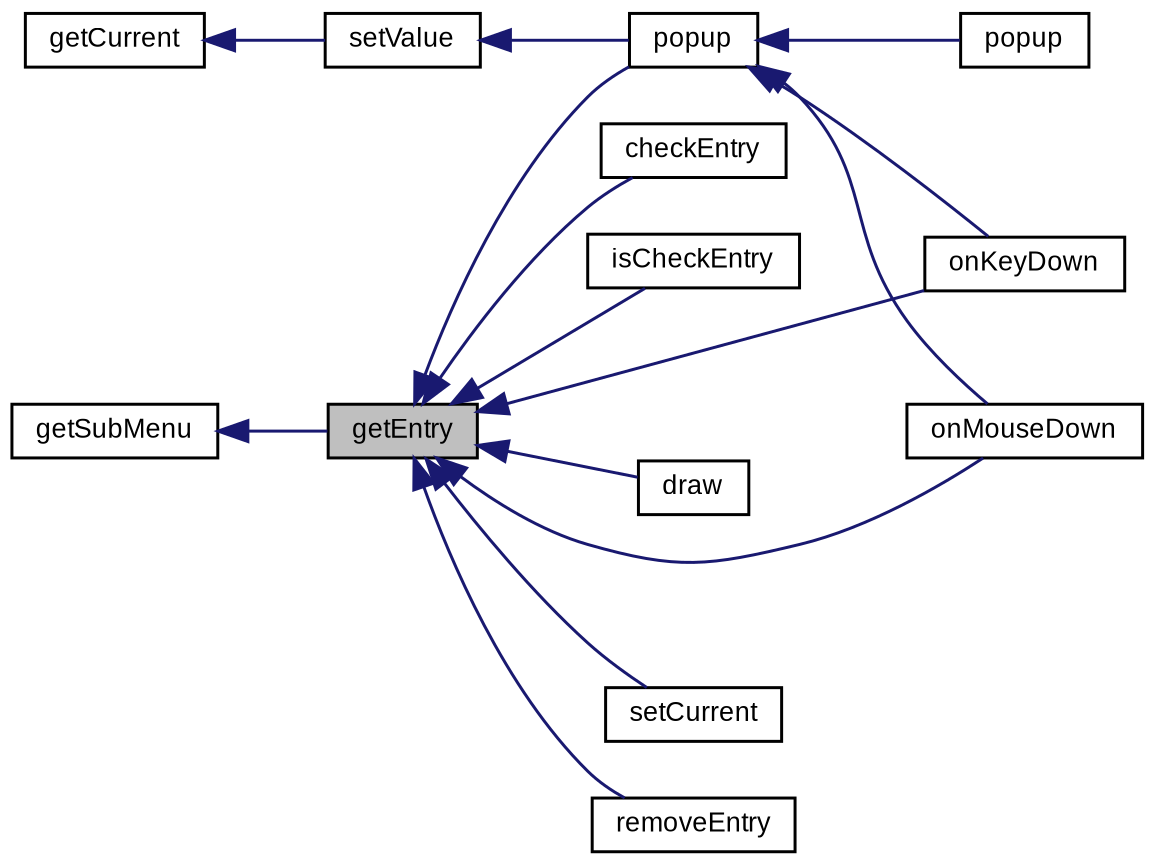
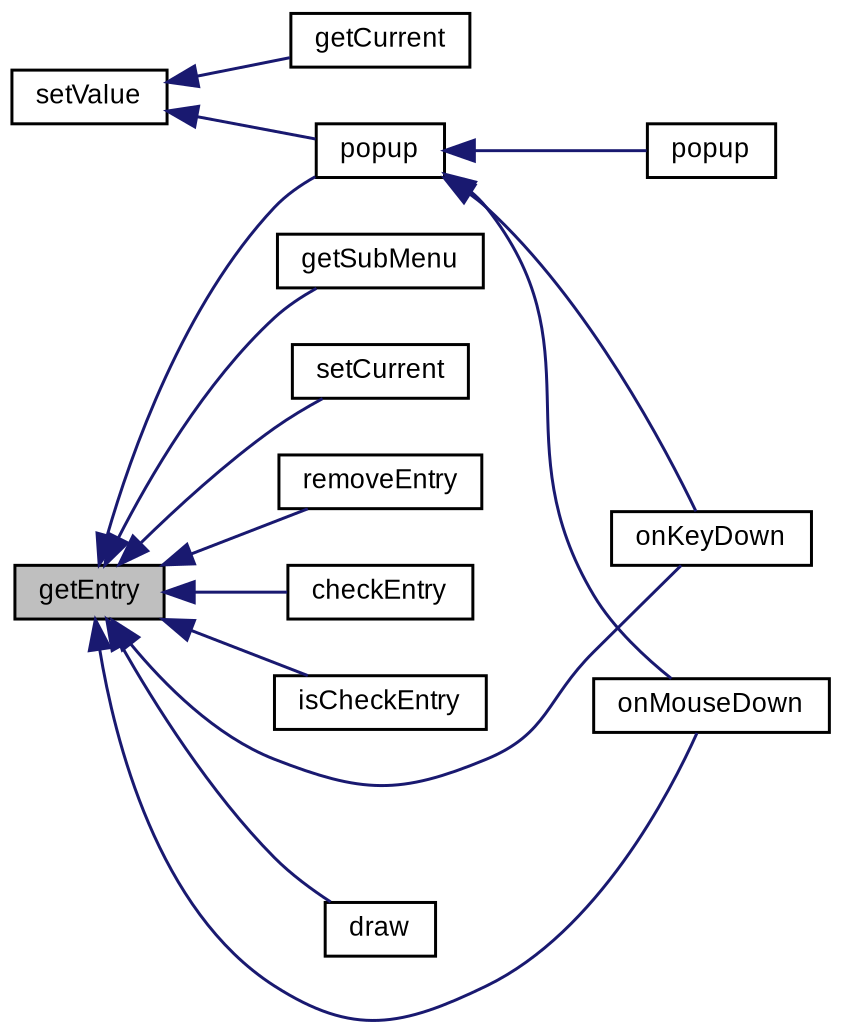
  digraph {
    rankdir=LR
    node [color=black fontname=Arial fontsize=9 shape=record]
    edge [color=midnightblue dir=back fontname=Arial fontsize=9 labelfontname=Arial labelfontsize=9 style=solid]
    n1 [fillcolor=grey75 fontcolor=black height=0.2 label=getEntry style=filled width=0.4]
    n2 [height=0.2 label=onKeyDown width=0.4]
    n3 [height=0.2 label=popup width=0.4]
    n4 [height=0.2 label=getSubMenu width=0.4]
    n5 [height=0.2 label=setCurrent width=0.4]
    n6 [height=0.2 label=removeEntry width=0.4]
    n7 [height=0.2 label=checkEntry width=0.4]
    n8 [height=0.2 label=isCheckEntry width=0.4]
    n9 [height=0.2 label=draw width=0.4]
    n10 [height=0.2 label=onMouseDown width=0.4]
    n11 [height=0.2 label=popup width=0.4]
    n12 [height=0.2 label=getCurrent width=0.4]
    n13 [height=0.2 label=setValue width=0.4]
    n1 -> n2
    n1 -> n3
-   n4 -> n1
+   n1 -> n4
    n1 -> n5
    n1 -> n6
    n1 -> n7
    n1 -> n8
    n1 -> n9
    n1 -> n10
    n3 -> n2
    n3 -> n10
    n3 -> n11
-   n12 -> n13
+   n13 -> n12
    n13 -> n3
  }
